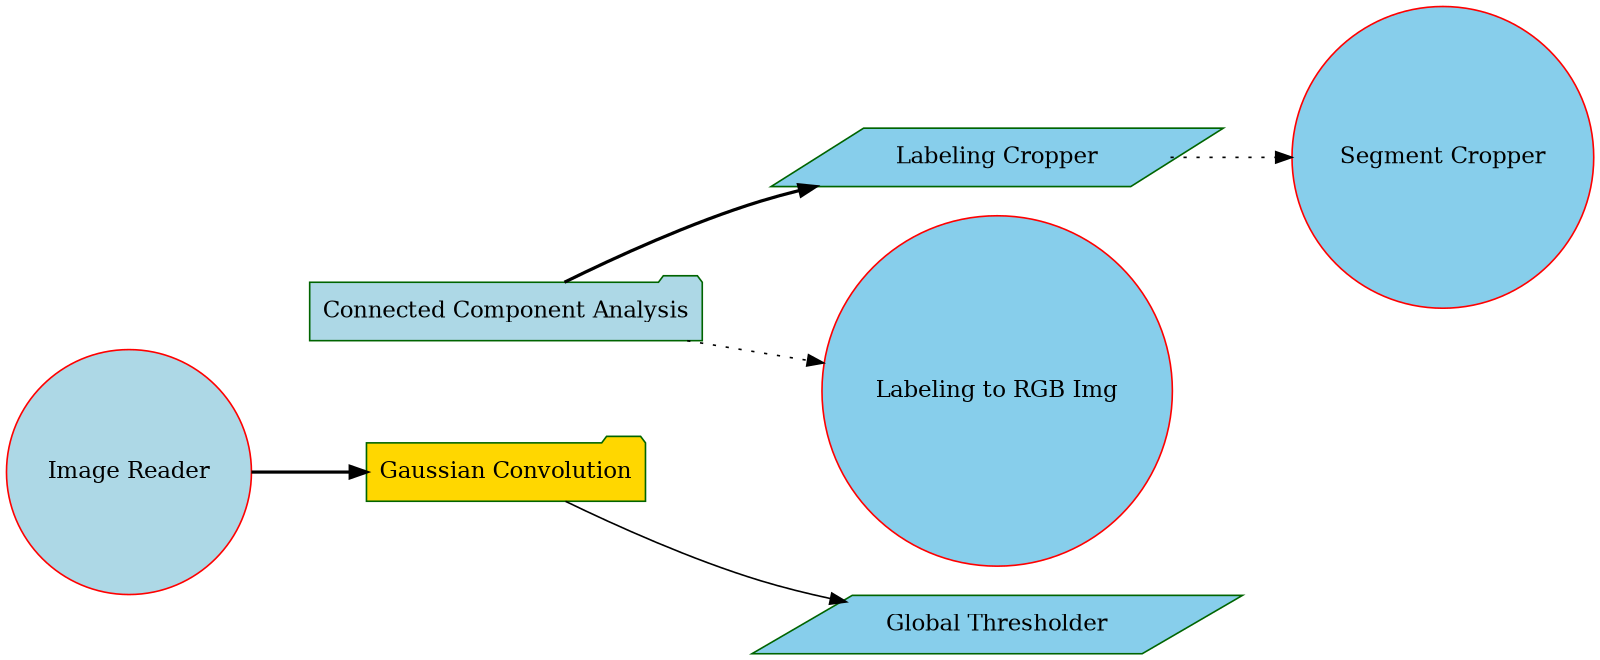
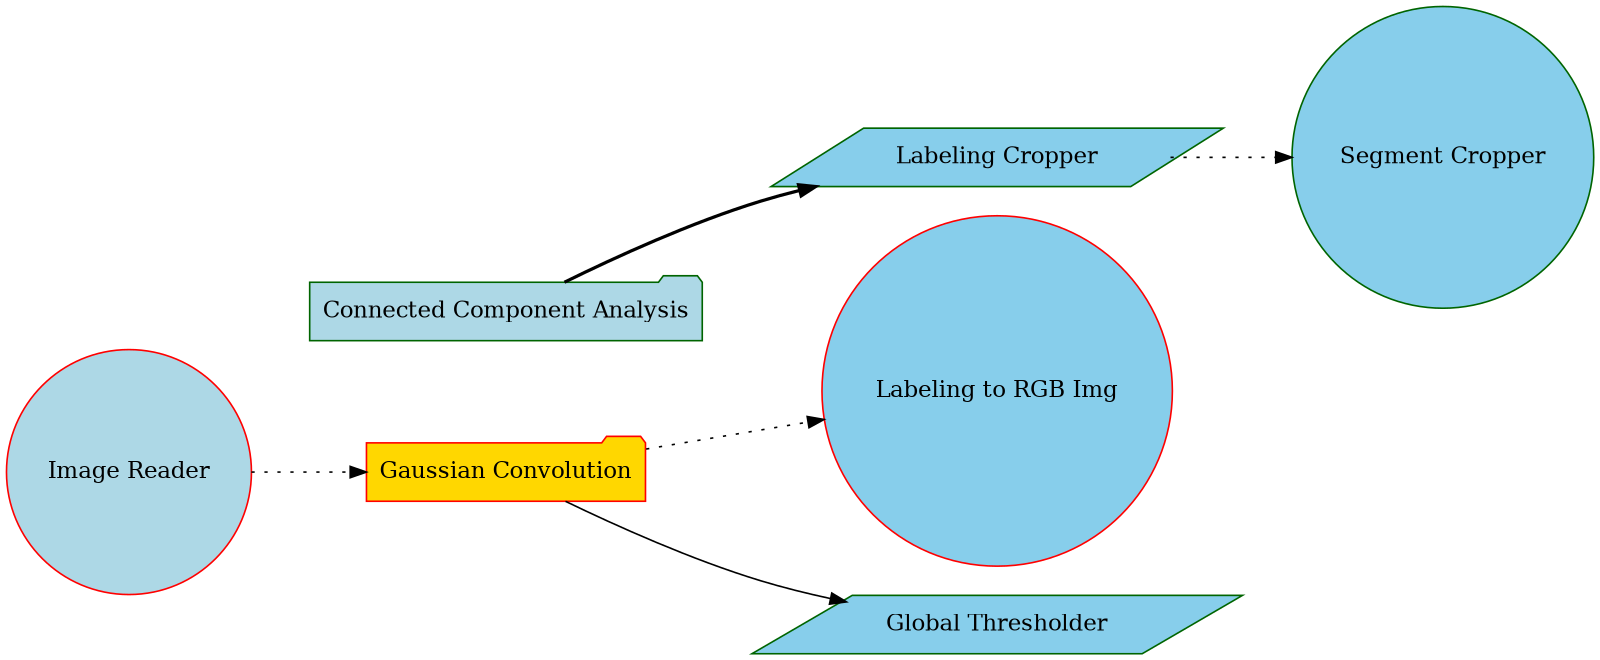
  digraph {
    rankdir=LR
    node [color=red fillcolor=skyblue shape=circle style=filled]
    edge [style=dotted]
    n1 [color=darkgreen label="Labeling Cropper" shape=parallelogram]
-   n2 [label="Segment Cropper"]
+   n2 [color=darkgreen label="Segment Cropper"]
    n3 [color=darkgreen fillcolor=lightblue label="Connected Component Analysis" shape=folder]
    n4 [label="Labeling to RGB Img"]
-   n5 [color=darkgreen fillcolor=gold label="Gaussian Convolution" shape=folder]
+   n5 [fillcolor=gold label="Gaussian Convolution" shape=folder]
    n6 [color=darkgreen label="Global Thresholder" shape=parallelogram]
    n7 [fillcolor=lightblue label="Image Reader"]
    n1 -> n2
    n3 -> n1 [style=bold]
-   n3 -> n4
+   n5 -> n4
    n5 -> n6 [style=solid]
-   n7 -> n5 [style=bold]
+   n7 -> n5
  }
